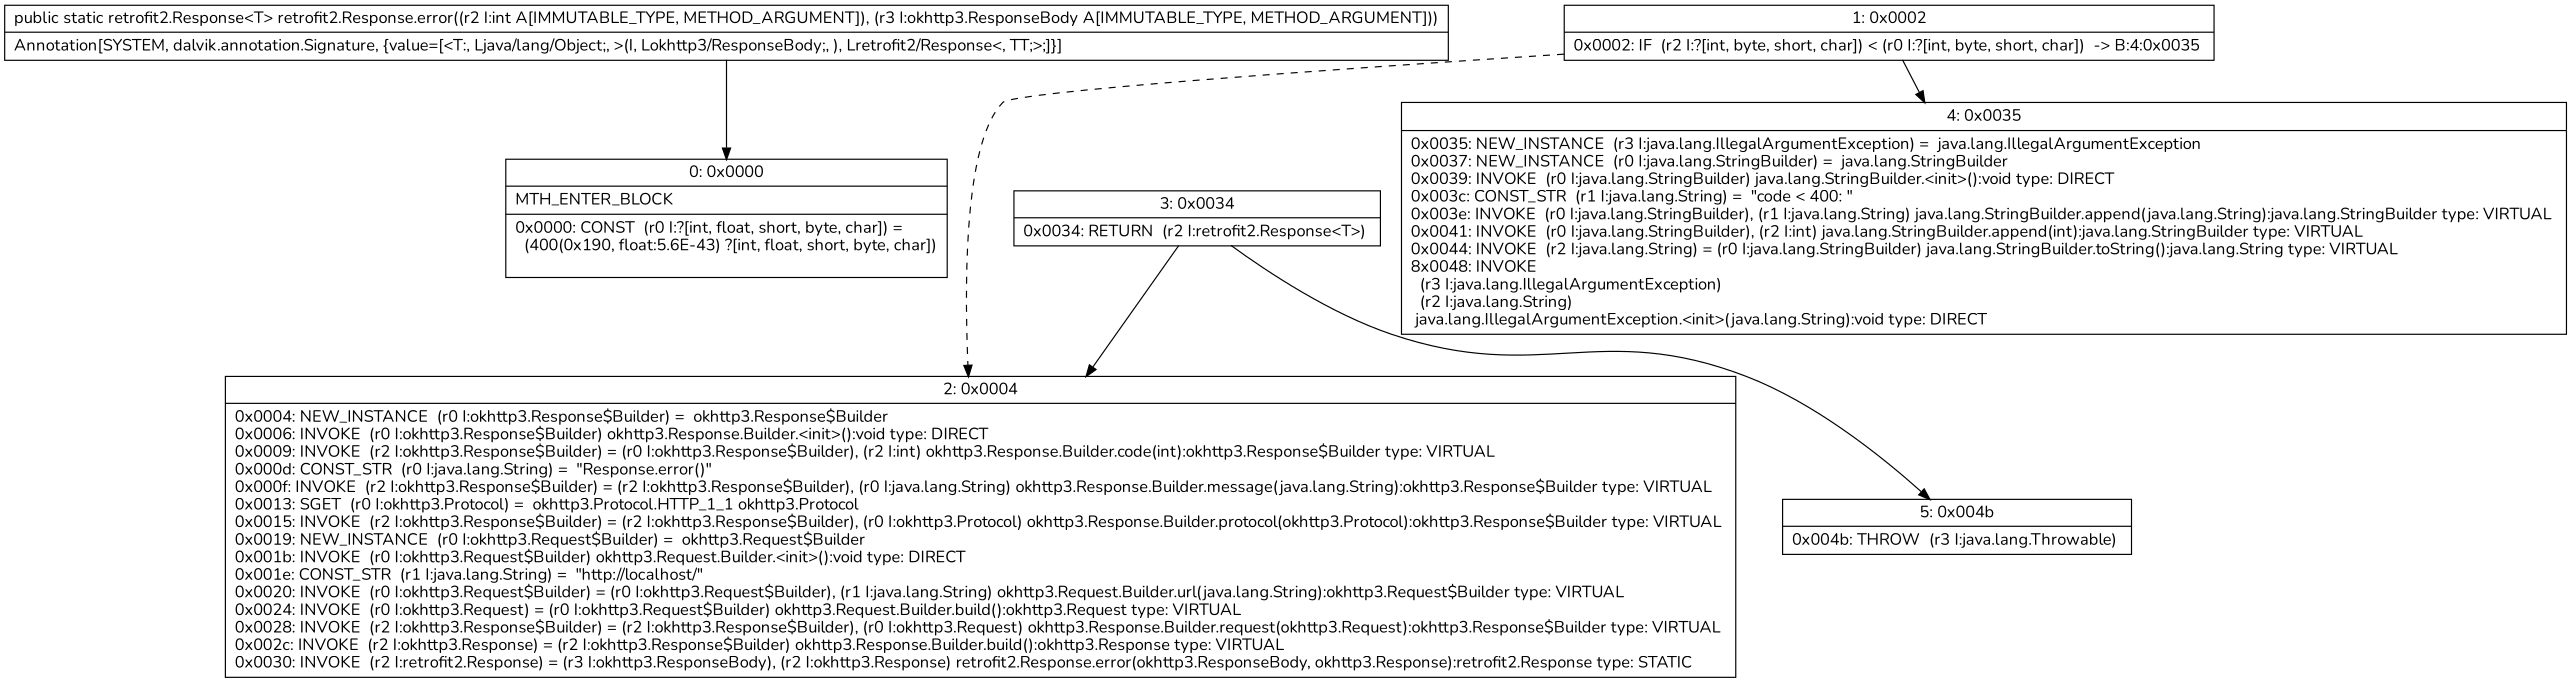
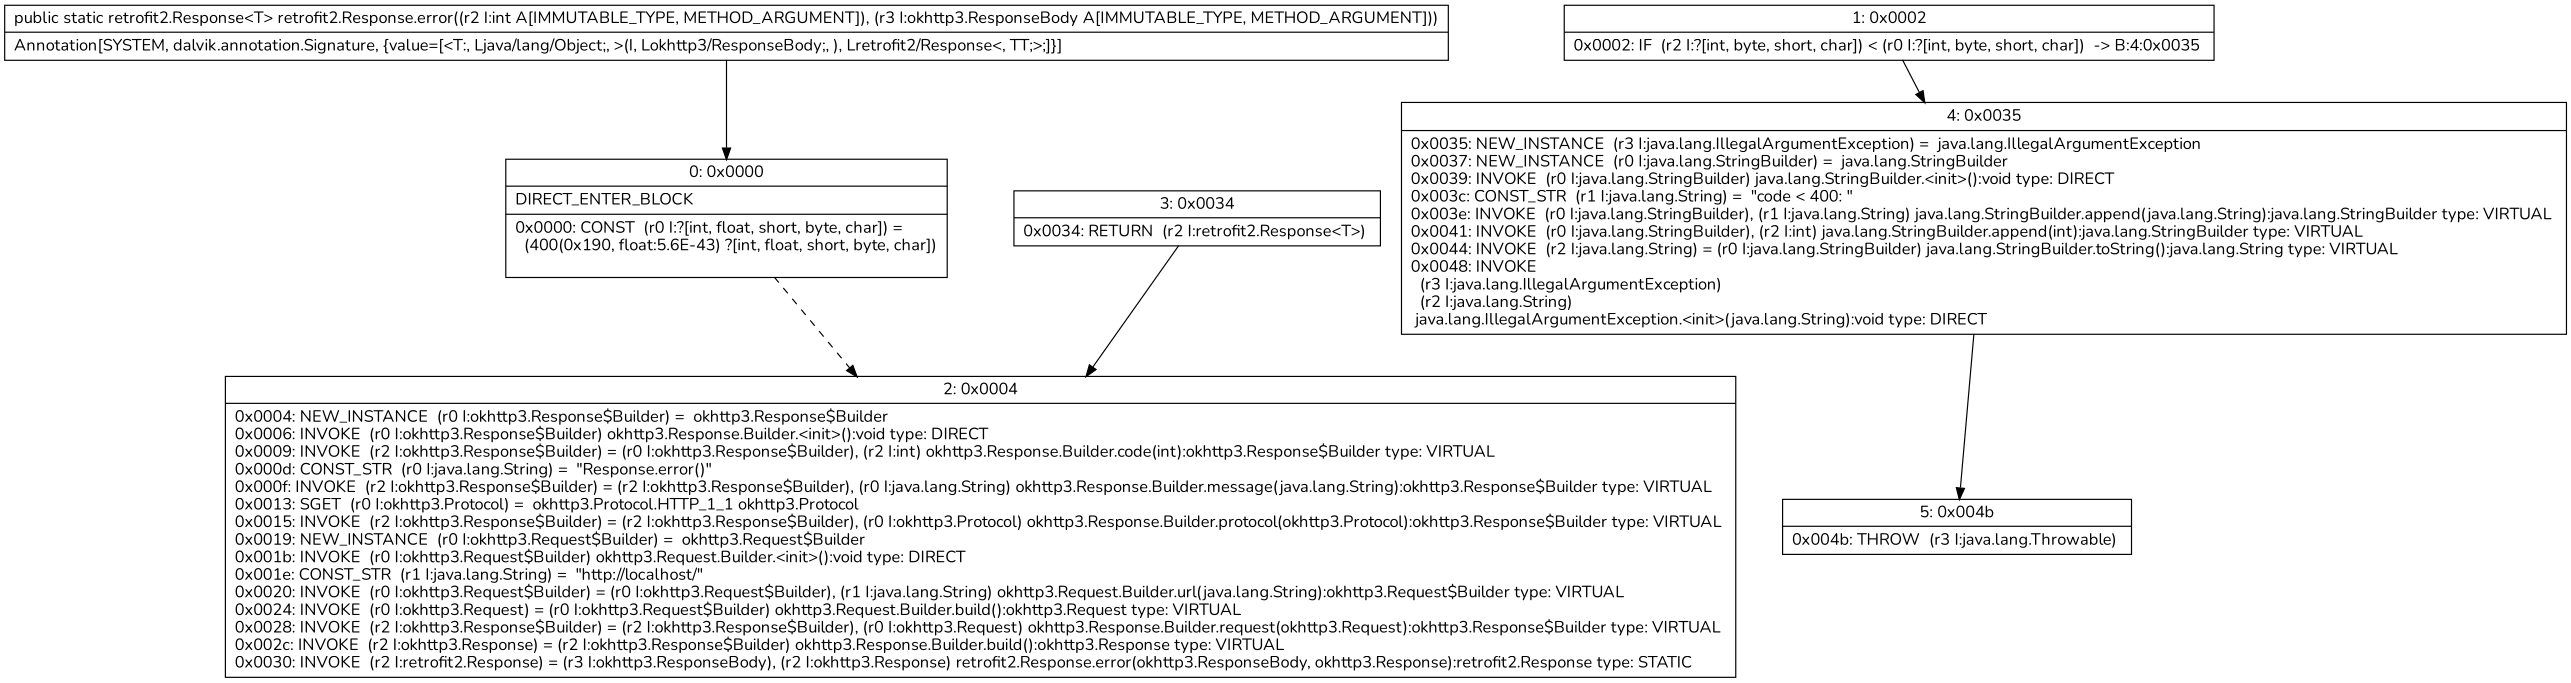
  digraph {
    fontname=Nunito
    node [fontname=Nunito shape=record]
    edge [fontname=Nunito]
-   n1 [label="{0\:\ 0x0000|MTH_ENTER_BLOCK\l|0x0000: CONST  (r0 I:?[int, float, short, byte, char]) = \l  (400(0x190, float:5.6E\-43) ?[int, float, short, byte, char])\l \l}"]
+   n1 [label="{0\:\ 0x0000|DIRECT_ENTER_BLOCK\l|0x0000: CONST  (r0 I:?[int, float, short, byte, char]) = \l  (400(0x190, float:5.6E\-43) ?[int, float, short, byte, char])\l \l}"]
    n2 [label="{1\:\ 0x0002|0x0002: IF  (r2 I:?[int, byte, short, char]) \< (r0 I:?[int, byte, short, char])  \-\> B:4:0x0035 \l}"]
    n3 [label="{2\:\ 0x0004|0x0004: NEW_INSTANCE  (r0 I:okhttp3.Response$Builder) =  okhttp3.Response$Builder \l0x0006: INVOKE  (r0 I:okhttp3.Response$Builder) okhttp3.Response.Builder.\<init\>():void type: DIRECT \l0x0009: INVOKE  (r2 I:okhttp3.Response$Builder) = (r0 I:okhttp3.Response$Builder), (r2 I:int) okhttp3.Response.Builder.code(int):okhttp3.Response$Builder type: VIRTUAL \l0x000d: CONST_STR  (r0 I:java.lang.String) =  \"Response.error()\" \l0x000f: INVOKE  (r2 I:okhttp3.Response$Builder) = (r2 I:okhttp3.Response$Builder), (r0 I:java.lang.String) okhttp3.Response.Builder.message(java.lang.String):okhttp3.Response$Builder type: VIRTUAL \l0x0013: SGET  (r0 I:okhttp3.Protocol) =  okhttp3.Protocol.HTTP_1_1 okhttp3.Protocol \l0x0015: INVOKE  (r2 I:okhttp3.Response$Builder) = (r2 I:okhttp3.Response$Builder), (r0 I:okhttp3.Protocol) okhttp3.Response.Builder.protocol(okhttp3.Protocol):okhttp3.Response$Builder type: VIRTUAL \l0x0019: NEW_INSTANCE  (r0 I:okhttp3.Request$Builder) =  okhttp3.Request$Builder \l0x001b: INVOKE  (r0 I:okhttp3.Request$Builder) okhttp3.Request.Builder.\<init\>():void type: DIRECT \l0x001e: CONST_STR  (r1 I:java.lang.String) =  \"http:\/\/localhost\/\" \l0x0020: INVOKE  (r0 I:okhttp3.Request$Builder) = (r0 I:okhttp3.Request$Builder), (r1 I:java.lang.String) okhttp3.Request.Builder.url(java.lang.String):okhttp3.Request$Builder type: VIRTUAL \l0x0024: INVOKE  (r0 I:okhttp3.Request) = (r0 I:okhttp3.Request$Builder) okhttp3.Request.Builder.build():okhttp3.Request type: VIRTUAL \l0x0028: INVOKE  (r2 I:okhttp3.Response$Builder) = (r2 I:okhttp3.Response$Builder), (r0 I:okhttp3.Request) okhttp3.Response.Builder.request(okhttp3.Request):okhttp3.Response$Builder type: VIRTUAL \l0x002c: INVOKE  (r2 I:okhttp3.Response) = (r2 I:okhttp3.Response$Builder) okhttp3.Response.Builder.build():okhttp3.Response type: VIRTUAL \l0x0030: INVOKE  (r2 I:retrofit2.Response) = (r3 I:okhttp3.ResponseBody), (r2 I:okhttp3.Response) retrofit2.Response.error(okhttp3.ResponseBody, okhttp3.Response):retrofit2.Response type: STATIC \l}"]
-   n4 [label="{4\:\ 0x0035|0x0035: NEW_INSTANCE  (r3 I:java.lang.IllegalArgumentException) =  java.lang.IllegalArgumentException \l0x0037: NEW_INSTANCE  (r0 I:java.lang.StringBuilder) =  java.lang.StringBuilder \l0x0039: INVOKE  (r0 I:java.lang.StringBuilder) java.lang.StringBuilder.\<init\>():void type: DIRECT \l0x003c: CONST_STR  (r1 I:java.lang.String) =  \"code \< 400: \" \l0x003e: INVOKE  (r0 I:java.lang.StringBuilder), (r1 I:java.lang.String) java.lang.StringBuilder.append(java.lang.String):java.lang.StringBuilder type: VIRTUAL \l0x0041: INVOKE  (r0 I:java.lang.StringBuilder), (r2 I:int) java.lang.StringBuilder.append(int):java.lang.StringBuilder type: VIRTUAL \l0x0044: INVOKE  (r2 I:java.lang.String) = (r0 I:java.lang.StringBuilder) java.lang.StringBuilder.toString():java.lang.String type: VIRTUAL \l8x0048: INVOKE  \l  (r3 I:java.lang.IllegalArgumentException)\l  (r2 I:java.lang.String)\l java.lang.IllegalArgumentException.\<init\>(java.lang.String):void type: DIRECT \l}"]
+   n4 [label="{4\:\ 0x0035|0x0035: NEW_INSTANCE  (r3 I:java.lang.IllegalArgumentException) =  java.lang.IllegalArgumentException \l0x0037: NEW_INSTANCE  (r0 I:java.lang.StringBuilder) =  java.lang.StringBuilder \l0x0039: INVOKE  (r0 I:java.lang.StringBuilder) java.lang.StringBuilder.\<init\>():void type: DIRECT \l0x003c: CONST_STR  (r1 I:java.lang.String) =  \"code \< 400: \" \l0x003e: INVOKE  (r0 I:java.lang.StringBuilder), (r1 I:java.lang.String) java.lang.StringBuilder.append(java.lang.String):java.lang.StringBuilder type: VIRTUAL \l0x0041: INVOKE  (r0 I:java.lang.StringBuilder), (r2 I:int) java.lang.StringBuilder.append(int):java.lang.StringBuilder type: VIRTUAL \l0x0044: INVOKE  (r2 I:java.lang.String) = (r0 I:java.lang.StringBuilder) java.lang.StringBuilder.toString():java.lang.String type: VIRTUAL \l0x0048: INVOKE  \l  (r3 I:java.lang.IllegalArgumentException)\l  (r2 I:java.lang.String)\l java.lang.IllegalArgumentException.\<init\>(java.lang.String):void type: DIRECT \l}"]
    n5 [label="{5\:\ 0x004b|0x004b: THROW  (r3 I:java.lang.Throwable) \l}"]
    n6 [label="{3\:\ 0x0034|0x0034: RETURN  (r2 I:retrofit2.Response\<T\>) \l}"]
    n7 [label="{public static retrofit2.Response\<T\> retrofit2.Response.error((r2 I:int A[IMMUTABLE_TYPE, METHOD_ARGUMENT]), (r3 I:okhttp3.ResponseBody A[IMMUTABLE_TYPE, METHOD_ARGUMENT]))  | Annotation[SYSTEM, dalvik.annotation.Signature, \{value=[\<T:, Ljava\/lang\/Object;, \>(I, Lokhttp3\/ResponseBody;, ), Lretrofit2\/Response\<, TT;\>;]\}]\l}"]
-   n2 -> n3 [style=dashed]
+   n1 -> n3 [style=dashed]
    n2 -> n4
-   n6 -> n5
+   n4 -> n5
    n6 -> n3
    n7 -> n1
  }
